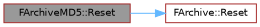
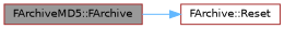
  digraph {
    rankdir=LR
    node [color=brown fontname=Helvetica fontsize=10 shape=box style=filled]
-   n1 [fillcolor=grey60 fontcolor=black height=0.2 label="FArchiveMD5::Reset" width=0.4]
+   n1 [fillcolor=grey60 fontcolor=black height=0.2 label="FArchiveMD5::FArchive" width=0.4]
    n2 [fillcolor=white height=0.2 label="FArchive::Reset" width=0.4]
    n1 -> n2 [color=steelblue1 fontname=Helvetica fontsize=10 labelfontname=Helvetica labelfontsize=10 style=solid]
  }
